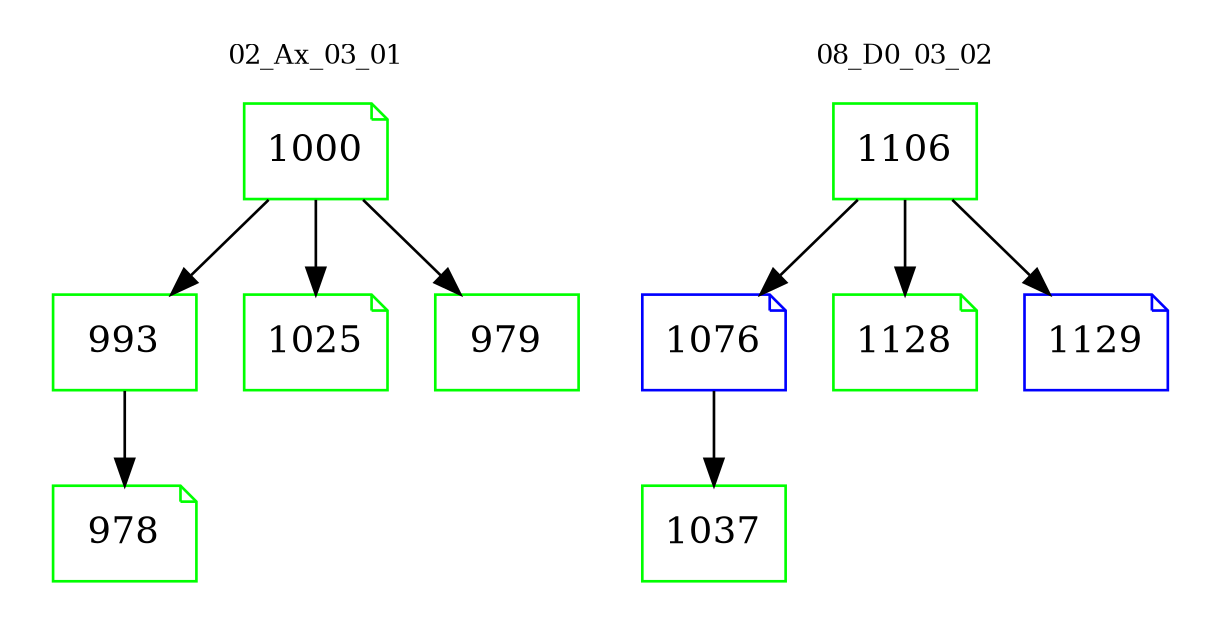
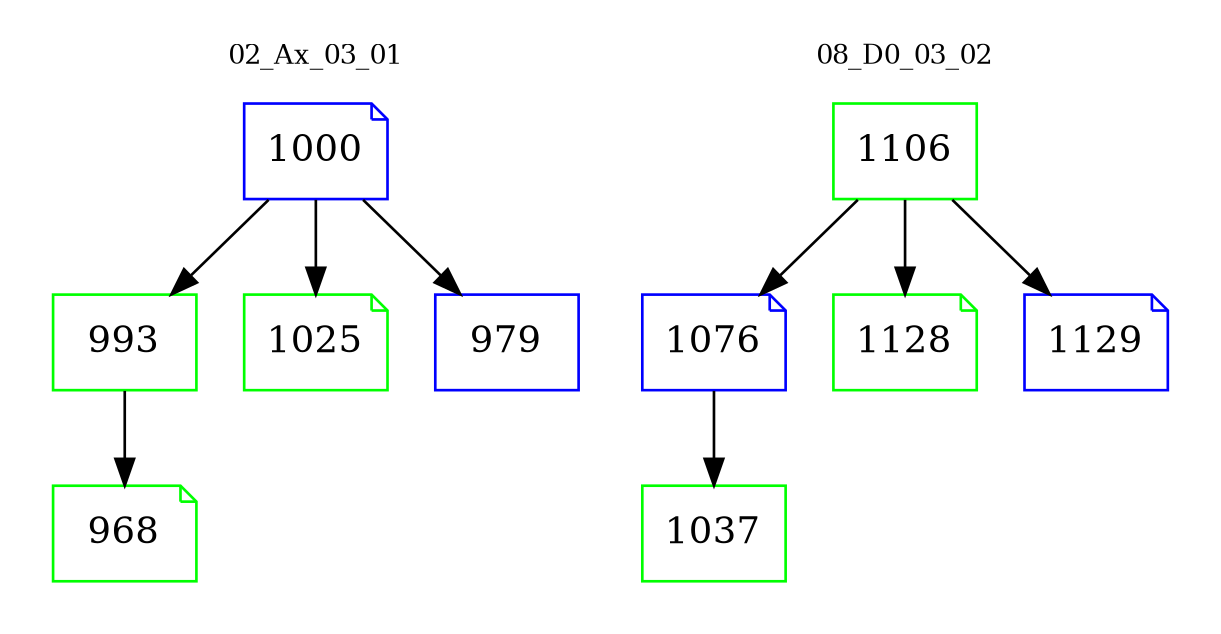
  digraph {
    node [color=green shape=note]
    edge [color=black]
-   n1 [label=1000]
+   n1 [color=blue label=1000]
    n2 [label=993 shape=box]
    n3 [label=1025]
-   n4 [label=979 shape=box]
-   n5 [label=978]
+   n4 [color=blue label=979 shape=box]
+   n5 [label=968]
    n6 [label=1106 shape=box]
    n7 [color=blue label=1076]
    n8 [label=1128]
    n9 [color=blue label=1129]
    n10 [label=1037 shape=box]
    subgraph cluster_1 {
      color=white
      fontsize=10
      label="02_Ax_03_01"
      n1
      n2
      n3
      n4
      n5
    }
    subgraph cluster_2 {
      color=white
      fontsize=10
      label="08_D0_03_02"
      n6
      n7
      n8
      n9
      n10
    }
    n1 -> n2
    n1 -> n3
    n1 -> n4
    n2 -> n5
    n6 -> n7
    n6 -> n8
    n6 -> n9
    n7 -> n10
  }
